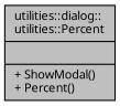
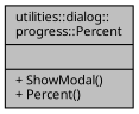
  digraph {
-   n1 [color=black fillcolor=grey75 fontcolor=black fontname=Verdana fontsize=10 height=0.2 label="{utilities::dialog::\lutilities::Percent\n||+ ShowModal()\l+ Percent()\l}" shape=record style=filled width=0.4]
+   n1 [color=black fillcolor=grey75 fontcolor=black fontname=Verdana fontsize=10 height=0.2 label="{utilities::dialog::\lprogress::Percent\n||+ ShowModal()\l+ Percent()\l}" shape=record style=filled width=0.4]
  }
